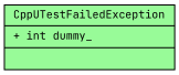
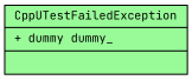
  digraph {
    fontname="JetBrains Mono"
-   n1 [color=black fillcolor=palegreen fontcolor=black fontname="JetBrains Mono" fontsize=10 height=0.2 label="{CppUTestFailedException\n|+ int dummy_\l|}" shape=record style=filled width=0.4]
+   n1 [color=black fillcolor=palegreen fontcolor=black fontname="JetBrains Mono" fontsize=10 height=0.2 label="{CppUTestFailedException\n|+ dummy dummy_\l|}" shape=record style=filled width=0.4]
  }
